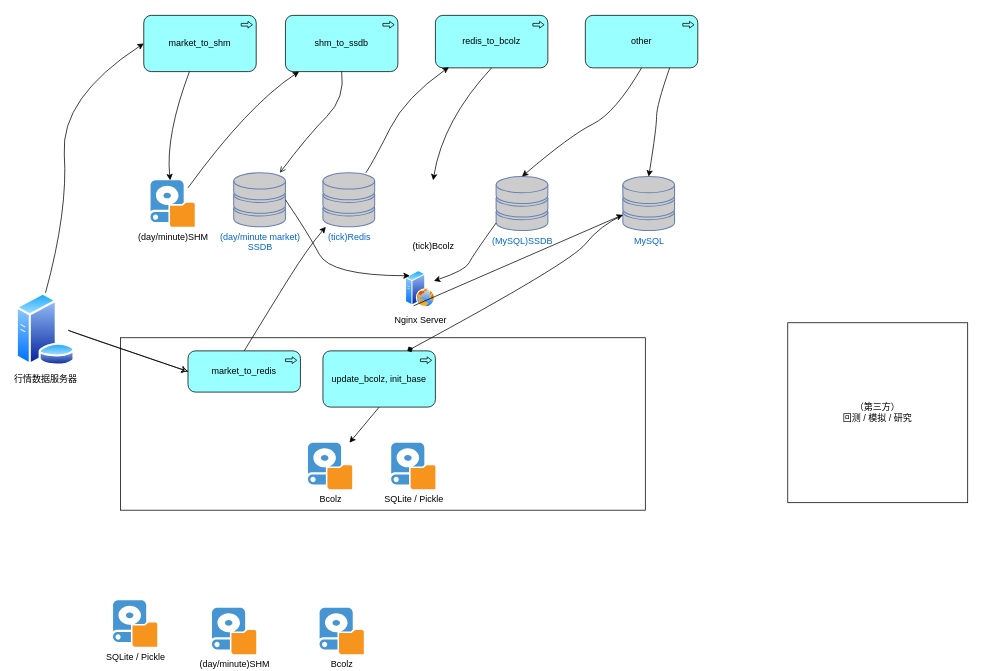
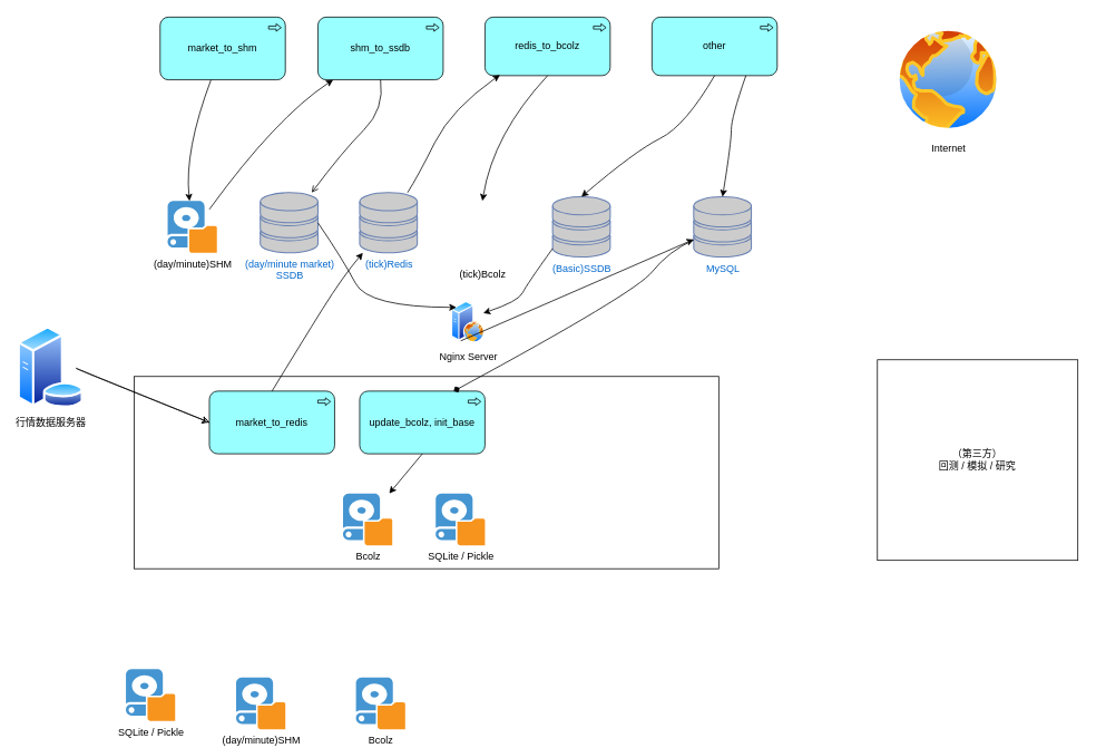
  <mxCell id="0" />
  <mxCell id="1" parent="0" />
  <mxCell id="2" value="行情数据服务器" style="aspect=fixed;perimeter=ellipsePerimeter;html=1;align=center;shadow=0;dashed=0;spacingTop=3;image;image=img/lib/active_directory/database_server.svg;" vertex="1" parent="1"><mxGeometry x="20" y="390" width="80" height="97.56" as="geometry" /></mxCell>
  <mxCell id="3" value="（第三方）&lt;br&gt;回测 / 模拟 / 研究" style="whiteSpace=wrap;html=1;aspect=fixed;" vertex="1" parent="1"><mxGeometry x="1050" y="430" width="240" height="240" as="geometry" /></mxCell>
  <mxCell id="4" value="(day/minute market)&lt;br&gt;SSDB" style="fontColor=#0066CC;verticalAlign=top;verticalLabelPosition=bottom;labelPosition=center;align=center;html=1;outlineConnect=0;fillColor=#CCCCCC;strokeColor=#6881B3;gradientColor=none;gradientDirection=north;strokeWidth=2;shape=mxgraph.networks.storage;" vertex="1" parent="1"><mxGeometry x="311" y="230" width="69" height="72" as="geometry" /></mxCell>
  <mxCell id="5" value="(tick)Redis" style="fontColor=#0066CC;verticalAlign=top;verticalLabelPosition=bottom;labelPosition=center;align=center;html=1;outlineConnect=0;fillColor=#CCCCCC;strokeColor=#6881B3;gradientColor=none;gradientDirection=north;strokeWidth=2;shape=mxgraph.networks.storage;sketch=0;" vertex="1" parent="1"><mxGeometry x="430" y="230" width="69" height="72" as="geometry" /></mxCell>
  <mxCell id="6" value="MySQL" style="fontColor=#0066CC;verticalAlign=top;verticalLabelPosition=bottom;labelPosition=center;align=center;html=1;outlineConnect=0;fillColor=#CCCCCC;strokeColor=#6881B3;gradientColor=none;gradientDirection=north;strokeWidth=2;shape=mxgraph.networks.storage;" vertex="1" parent="1"><mxGeometry x="830" y="235" width="69" height="72" as="geometry" /></mxCell>
  <mxCell id="7" value="" style="rounded=0;whiteSpace=wrap;html=1;glass=0;" vertex="1" parent="1"><mxGeometry x="160" y="450" width="700" height="230" as="geometry" /></mxCell>
  <mxCell id="8" value="market_to_shm" style="html=1;outlineConnect=0;whiteSpace=wrap;fillColor=#99ffff;shape=mxgraph.archimate3.application;appType=proc;archiType=rounded;" vertex="1" parent="1"><mxGeometry x="191" y="20" width="150" height="75" as="geometry" /></mxCell>
- <mxCell id="9" value="market_to_redis" style="html=1;outlineConnect=0;whiteSpace=wrap;fillColor=#99ffff;shape=mxgraph.archimate3.application;appType=proc;archiType=rounded;" vertex="1" parent="1"><mxGeometry x="250" y="467.5" width="150" height="55" as="geometry" /></mxCell>
+ <mxCell id="9" value="market_to_redis" style="html=1;outlineConnect=0;whiteSpace=wrap;fillColor=#99ffff;shape=mxgraph.archimate3.application;appType=proc;archiType=rounded;" vertex="1" parent="1"><mxGeometry x="250" y="467.5" width="150" height="75" as="geometry" /></mxCell>
  <mxCell id="10" value="update_bcolz,&amp;nbsp;init_base" style="html=1;outlineConnect=0;whiteSpace=wrap;fillColor=#99ffff;shape=mxgraph.archimate3.application;appType=proc;archiType=rounded;" vertex="1" parent="1"><mxGeometry x="430" y="467.5" width="150" height="75" as="geometry" /></mxCell>
  <mxCell id="11" value="shm_to_ssdb" style="html=1;outlineConnect=0;whiteSpace=wrap;fillColor=#99ffff;shape=mxgraph.archimate3.application;appType=proc;archiType=rounded;" vertex="1" parent="1"><mxGeometry x="380" y="20" width="150" height="75" as="geometry" /></mxCell>
  <mxCell id="12" value="redis_to_bcolz" style="html=1;outlineConnect=0;whiteSpace=wrap;fillColor=#99ffff;shape=mxgraph.archimate3.application;appType=proc;archiType=rounded;" vertex="1" parent="1"><mxGeometry x="580" y="20" width="150" height="70" as="geometry" /></mxCell>
  <mxCell id="13" value="(day/minute)SHM" style="shadow=0;dashed=0;html=1;strokeColor=none;fillColor=#4495D1;labelPosition=center;verticalLabelPosition=bottom;verticalAlign=top;align=center;outlineConnect=0;shape=mxgraph.veeam.local_disk;" vertex="1" parent="1"><mxGeometry x="200" y="240" width="59" height="62" as="geometry" /></mxCell>
  <mxCell id="14" value="" style="endArrow=classic;html=1;entryX=0;entryY=0.5;entryDx=0;entryDy=0;entryPerimeter=0;strokeWidth=1;curved=1;sketch=1;" edge="1" parent="1" target="9"><mxGeometry width="50" height="50" relative="1" as="geometry"><mxPoint x="90" y="440" as="sourcePoint" /><mxPoint x="410" y="440" as="targetPoint" /><Array as="points"><mxPoint x="90" y="440" /></Array></mxGeometry></mxCell>
- <mxCell id="15" value="" style="curved=1;endArrow=classic;html=1;strokeWidth=1;exitX=0.5;exitY=0;exitDx=0;exitDy=0;entryX=0;entryY=0.5;entryDx=0;entryDy=0;entryPerimeter=0;" edge="1" parent="1" source="2" target="8"><mxGeometry width="50" height="50" relative="1" as="geometry"><mxPoint x="30" y="320" as="sourcePoint" /><mxPoint x="80" y="270" as="targetPoint" /><Array as="points"><mxPoint x="90" y="280" /><mxPoint x="80" y="130" /></Array></mxGeometry></mxCell>
  <mxCell id="16" value="" style="curved=1;endArrow=classic;html=1;strokeWidth=1;exitX=0.5;exitY=0;exitDx=0;exitDy=0;exitPerimeter=0;" edge="1" parent="1" source="9" target="5"><mxGeometry width="50" height="50" relative="1" as="geometry"><mxPoint x="340" y="340" as="sourcePoint" /><mxPoint x="390" y="290" as="targetPoint" /><Array as="points"><mxPoint x="360" y="410" /><mxPoint x="410" y="330" /></Array></mxGeometry></mxCell>
  <mxCell id="17" value="" style="curved=1;endArrow=classic;html=1;strokeWidth=1;" edge="1" parent="1" source="8" target="13"><mxGeometry width="50" height="50" relative="1" as="geometry"><mxPoint x="220" y="130" as="sourcePoint" /><mxPoint x="170" y="180" as="targetPoint" /><Array as="points"><mxPoint x="220" y="180" /></Array></mxGeometry></mxCell>
  <mxCell id="18" value="" style="curved=1;endArrow=classic;html=1;strokeWidth=1;" edge="1" parent="1" target="11"><mxGeometry width="50" height="50" relative="1" as="geometry"><mxPoint x="250" y="250" as="sourcePoint" /><mxPoint x="310" y="190" as="targetPoint" /><Array as="points"><mxPoint x="330" y="140" /></Array></mxGeometry></mxCell>
  <mxCell id="19" value="" style="curved=1;endArrow=open;html=1;strokeWidth=1;exitX=0.5;exitY=1;exitDx=0;exitDy=0;exitPerimeter=0;" edge="1" parent="1" source="11" target="4"><mxGeometry width="50" height="50" relative="1" as="geometry"><mxPoint x="460" y="130" as="sourcePoint" /><mxPoint x="410" y="180" as="targetPoint" /><Array as="points"><mxPoint x="460" y="130" /><mxPoint x="410" y="180" /></Array></mxGeometry></mxCell>
  <mxCell id="20" value="" style="curved=1;endArrow=classic;html=1;strokeWidth=1;entryX=0.12;entryY=0.987;entryDx=0;entryDy=0;entryPerimeter=0;" edge="1" parent="1" source="5" target="12"><mxGeometry width="50" height="50" relative="1" as="geometry"><mxPoint x="364" y="210" as="sourcePoint" /><mxPoint x="414" y="160" as="targetPoint" /><Array as="points"><mxPoint x="500" y="210" /><mxPoint x="540" y="130" /></Array></mxGeometry></mxCell>
  <mxCell id="21" value="" style="curved=1;endArrow=classic;html=1;strokeWidth=1;exitX=0.5;exitY=1;exitDx=0;exitDy=0;exitPerimeter=0;entryX=0.5;entryY=0;entryDx=0;entryDy=0;" edge="1" parent="1" source="12" target="33"><mxGeometry width="50" height="50" relative="1" as="geometry"><mxPoint x="610" y="150" as="sourcePoint" /><mxPoint x="550" y="240" as="targetPoint" /><Array as="points"><mxPoint x="590" y="160" /></Array></mxGeometry></mxCell>
+ <mxCell id="22" value="Internet" style="aspect=fixed;perimeter=ellipsePerimeter;html=1;align=center;shadow=0;dashed=0;spacingTop=3;image;image=img/lib/active_directory/internet_globe.svg;glass=0;sketch=0;" vertex="1" parent="1"><mxGeometry x="1070" y="30" width="130" height="130" as="geometry" /></mxCell>
  <mxCell id="23" value="other" style="html=1;outlineConnect=0;whiteSpace=wrap;fillColor=#99ffff;shape=mxgraph.archimate3.application;appType=proc;archiType=rounded;" vertex="1" parent="1"><mxGeometry x="780" y="20" width="150" height="70" as="geometry" /></mxCell>
- <mxCell id="24" value="(MySQL)SSDB" style="fontColor=#0066CC;verticalAlign=top;verticalLabelPosition=bottom;labelPosition=center;align=center;html=1;outlineConnect=0;fillColor=#CCCCCC;strokeColor=#6881B3;gradientColor=none;gradientDirection=north;strokeWidth=2;shape=mxgraph.networks.storage;" vertex="1" parent="1"><mxGeometry x="661" y="235" width="69" height="72" as="geometry" /></mxCell>
+ <mxCell id="24" value="(Basic)SSDB" style="fontColor=#0066CC;verticalAlign=top;verticalLabelPosition=bottom;labelPosition=center;align=center;html=1;outlineConnect=0;fillColor=#CCCCCC;strokeColor=#6881B3;gradientColor=none;gradientDirection=north;strokeWidth=2;shape=mxgraph.networks.storage;" vertex="1" parent="1"><mxGeometry x="661" y="235" width="69" height="72" as="geometry" /></mxCell>
  <mxCell id="25" value="" style="curved=1;endArrow=classic;html=1;strokeWidth=1;exitX=0.5;exitY=1;exitDx=0;exitDy=0;exitPerimeter=0;entryX=0.5;entryY=0;entryDx=0;entryDy=0;entryPerimeter=0;" edge="1" parent="1" source="23" target="24"><mxGeometry width="50" height="50" relative="1" as="geometry"><mxPoint x="760" y="130" as="sourcePoint" /><mxPoint x="710" y="180" as="targetPoint" /><Array as="points"><mxPoint x="820" y="150" /><mxPoint x="760" y="180" /></Array></mxGeometry></mxCell>
  <mxCell id="26" value="Nginx Server&lt;br&gt;" style="aspect=fixed;perimeter=ellipsePerimeter;html=1;align=center;shadow=0;dashed=0;spacingTop=3;image;image=img/lib/active_directory/web_server.svg;glass=0;sketch=0;" vertex="1" parent="1"><mxGeometry x="540" y="360" width="40" height="50" as="geometry" /></mxCell>
  <mxCell id="27" value="" style="curved=1;endArrow=classic;html=1;strokeWidth=1;entryX=0;entryY=0;entryDx=0;entryDy=0;exitX=1;exitY=0.5;exitDx=0;exitDy=0;exitPerimeter=0;" edge="1" parent="1" source="4" target="26"><mxGeometry width="50" height="50" relative="1" as="geometry"><mxPoint x="500" y="340" as="sourcePoint" /><mxPoint x="450" y="390" as="targetPoint" /><Array as="points"><mxPoint x="410" y="310" /><mxPoint x="440" y="367" /></Array></mxGeometry></mxCell>
  <mxCell id="28" value="" style="curved=1;endArrow=classic;html=1;strokeWidth=1;exitX=0;exitY=0.86;exitDx=0;exitDy=0;exitPerimeter=0;entryX=1;entryY=0.25;entryDx=0;entryDy=0;" edge="1" parent="1" source="24" target="26"><mxGeometry width="50" height="50" relative="1" as="geometry"><mxPoint x="720" y="340" as="sourcePoint" /><mxPoint x="670" y="390" as="targetPoint" /><Array as="points"><mxPoint x="630" y="340" /><mxPoint x="620" y="360" /></Array></mxGeometry></mxCell>
  <mxCell id="29" value="Bcolz" style="shadow=0;dashed=0;html=1;strokeColor=none;fillColor=#4495D1;labelPosition=center;verticalLabelPosition=bottom;verticalAlign=top;align=center;outlineConnect=0;shape=mxgraph.veeam.local_disk;" vertex="1" parent="1"><mxGeometry x="410" y="590" width="59" height="62" as="geometry" /></mxCell>
  <mxCell id="30" value="" style="endArrow=classic;html=1;strokeWidth=1;exitX=0.25;exitY=1;exitDx=0;exitDy=0;" edge="1" parent="1" source="26" target="6"><mxGeometry width="50" height="50" relative="1" as="geometry"><mxPoint x="450" y="410" as="sourcePoint" /><mxPoint x="570" y="410" as="targetPoint" /></mxGeometry></mxCell>
  <mxCell id="31" value="" style="endArrow=classic;html=1;strokeWidth=1;exitX=0.5;exitY=1;exitDx=0;exitDy=0;exitPerimeter=0;" edge="1" parent="1" source="10" target="29"><mxGeometry width="50" height="50" relative="1" as="geometry"><mxPoint x="520" y="460" as="sourcePoint" /><mxPoint x="570" y="410" as="targetPoint" /></mxGeometry></mxCell>
  <mxCell id="32" value="SQLite / Pickle" style="shadow=0;dashed=0;html=1;strokeColor=none;fillColor=#4495D1;labelPosition=center;verticalLabelPosition=bottom;verticalAlign=top;align=center;outlineConnect=0;shape=mxgraph.veeam.local_disk;" vertex="1" parent="1"><mxGeometry x="521" y="590" width="59" height="62" as="geometry" /></mxCell>
  <mxCell id="33" value="(tick)Bcolz" style="shape=image;html=1;verticalAlign=top;verticalLabelPosition=bottom;labelBackgroundColor=#ffffff;imageAspect=0;aspect=fixed;image=https://cdn2.iconfinder.com/data/icons/stilllife/48x48/filesystems/gnome-fs-nfs.png;glass=0;sketch=0;" vertex="1" parent="1"><mxGeometry x="540" y="240" width="74" height="74" as="geometry" /></mxCell>
  <mxCell id="34" value="" style="curved=1;endArrow=classic;html=1;strokeWidth=1;exitX=0.75;exitY=1;exitDx=0;exitDy=0;exitPerimeter=0;entryX=0.5;entryY=0;entryDx=0;entryDy=0;entryPerimeter=0;" edge="1" parent="1" source="23" target="6"><mxGeometry width="50" height="50" relative="1" as="geometry"><mxPoint x="810" y="280" as="sourcePoint" /><mxPoint x="760" y="330" as="targetPoint" /><Array as="points"><mxPoint x="875" y="140" /><mxPoint x="875" y="170" /></Array></mxGeometry></mxCell>
  <mxCell id="35" value="" style="curved=1;endArrow=diamond;html=1;strokeWidth=1;entryX=0.75;entryY=0;entryDx=0;entryDy=0;entryPerimeter=0;" edge="1" parent="1" source="6" target="10"><mxGeometry width="50" height="50" relative="1" as="geometry"><mxPoint x="810" y="280" as="sourcePoint" /><mxPoint x="760" y="330" as="targetPoint" /><Array as="points"><mxPoint x="800" y="300" /><mxPoint x="760" y="350" /></Array></mxGeometry></mxCell>
  <mxCell id="36" value="(day/minute)SHM" style="shadow=0;dashed=0;html=1;strokeColor=none;fillColor=#4495D1;labelPosition=center;verticalLabelPosition=bottom;verticalAlign=top;align=center;outlineConnect=0;shape=mxgraph.veeam.local_disk;" vertex="1" parent="1"><mxGeometry x="282" y="810" width="59" height="62" as="geometry" /></mxCell>
  <mxCell id="37" value="Bcolz" style="shadow=0;dashed=0;html=1;strokeColor=none;fillColor=#4495D1;labelPosition=center;verticalLabelPosition=bottom;verticalAlign=top;align=center;outlineConnect=0;shape=mxgraph.veeam.local_disk;" vertex="1" parent="1"><mxGeometry x="425.5" y="810" width="59" height="62" as="geometry" /></mxCell>
  <mxCell id="38" value="SQLite / Pickle" style="shadow=0;dashed=0;html=1;strokeColor=none;fillColor=#4495D1;labelPosition=center;verticalLabelPosition=bottom;verticalAlign=top;align=center;outlineConnect=0;shape=mxgraph.veeam.local_disk;" vertex="1" parent="1"><mxGeometry x="150" y="800" width="59" height="62" as="geometry" /></mxCell>
